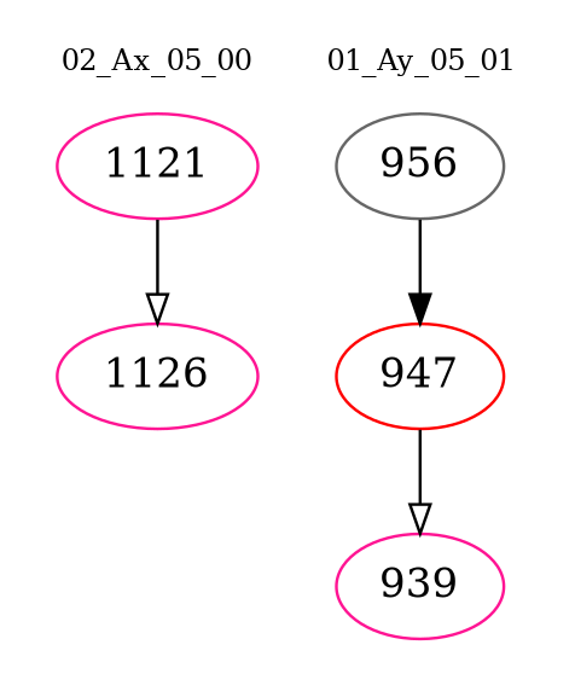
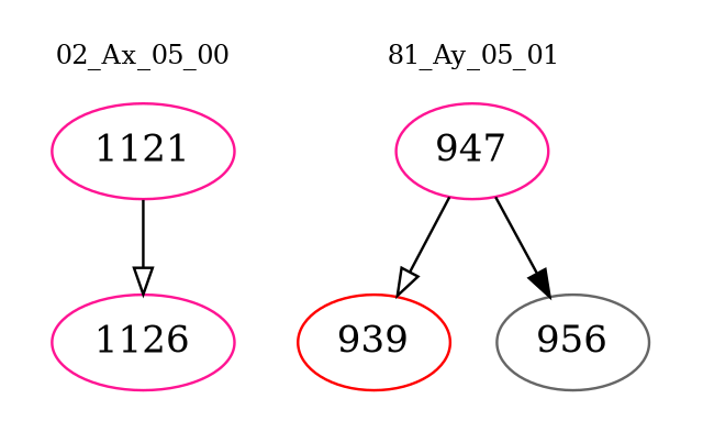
  digraph {
    node [color=deeppink]
    edge [arrowhead=onormal color=black]
    n1 [label=1121]
    n2 [label=1126]
-   n3 [color=red label=947]
-   n4 [label=939]
+   n3 [label=947]
+   n4 [color=red label=939]
    n5 [color=gray40 label=956]
    subgraph cluster_1 {
      color=white
      fontsize=10
      label="02_Ax_05_00"
      n1
      n2
    }
    subgraph cluster_2 {
      color=white
      fontsize=10
-     label="01_Ay_05_01"
+     label="81_Ay_05_01"
      n3
      n4
      n5
    }
    n1 -> n2
    n3 -> n4
-   n5 -> n3 [arrowhead=normal]
+   n3 -> n5 [arrowhead=normal]
  }
